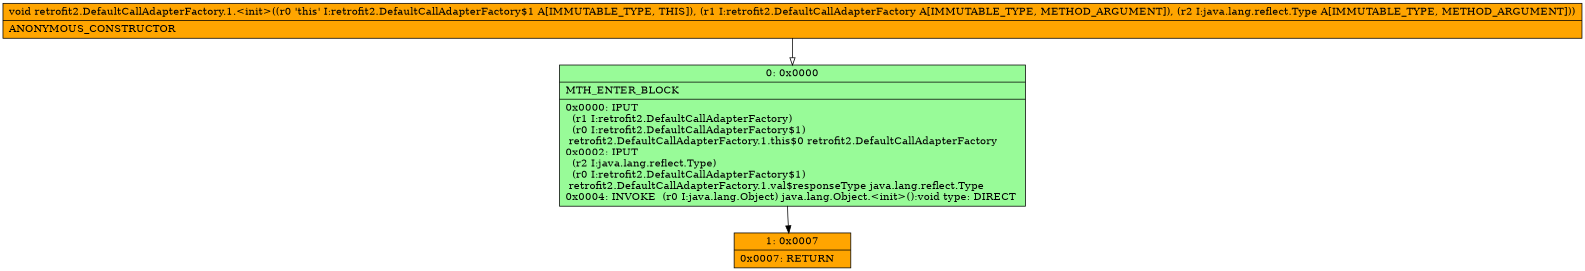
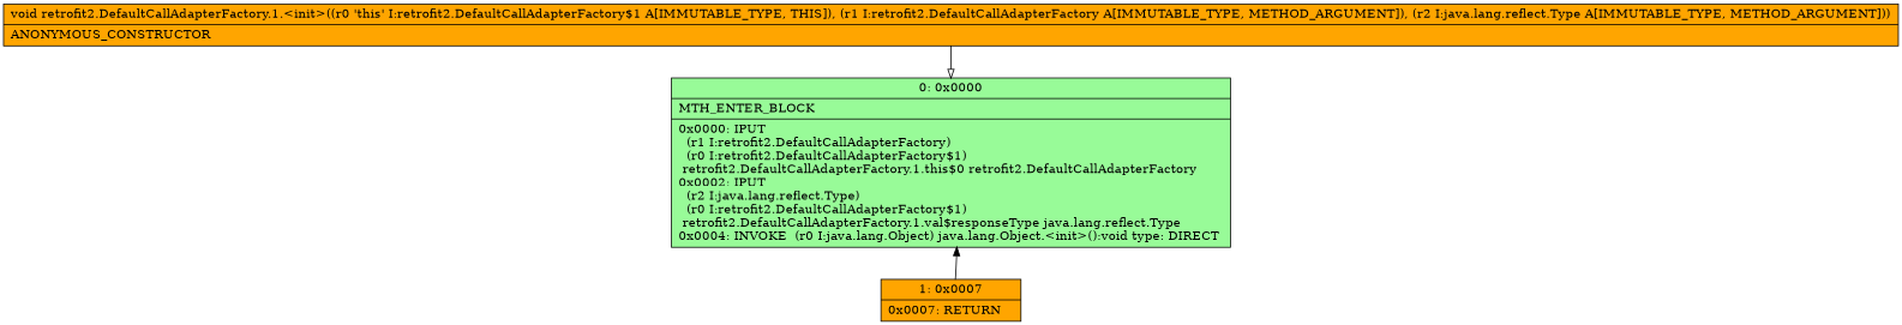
  digraph {
    node [shape=record style=filled fillcolor=orange]
    n1 [label="{0\:\ 0x0000|MTH_ENTER_BLOCK\l|0x0000: IPUT  \l  (r1 I:retrofit2.DefaultCallAdapterFactory)\l  (r0 I:retrofit2.DefaultCallAdapterFactory$1)\l retrofit2.DefaultCallAdapterFactory.1.this$0 retrofit2.DefaultCallAdapterFactory \l0x0002: IPUT  \l  (r2 I:java.lang.reflect.Type)\l  (r0 I:retrofit2.DefaultCallAdapterFactory$1)\l retrofit2.DefaultCallAdapterFactory.1.val$responseType java.lang.reflect.Type \l0x0004: INVOKE  (r0 I:java.lang.Object) java.lang.Object.\<init\>():void type: DIRECT \l}" fillcolor=palegreen]
    n2 [label="{1\:\ 0x0007|0x0007: RETURN   \l}"]
    n3 [label="{void retrofit2.DefaultCallAdapterFactory.1.\<init\>((r0 'this' I:retrofit2.DefaultCallAdapterFactory$1 A[IMMUTABLE_TYPE, THIS]), (r1 I:retrofit2.DefaultCallAdapterFactory A[IMMUTABLE_TYPE, METHOD_ARGUMENT]), (r2 I:java.lang.reflect.Type A[IMMUTABLE_TYPE, METHOD_ARGUMENT]))  | ANONYMOUS_CONSTRUCTOR\l}"]
-   n1 -> n2 [arrowhead=normal]
+   n2 -> n1 [arrowhead=normal]
    n3 -> n1 [arrowhead=onormal]
  }
